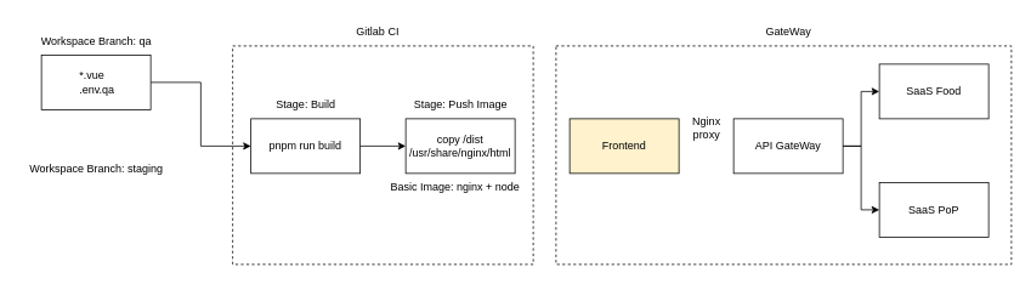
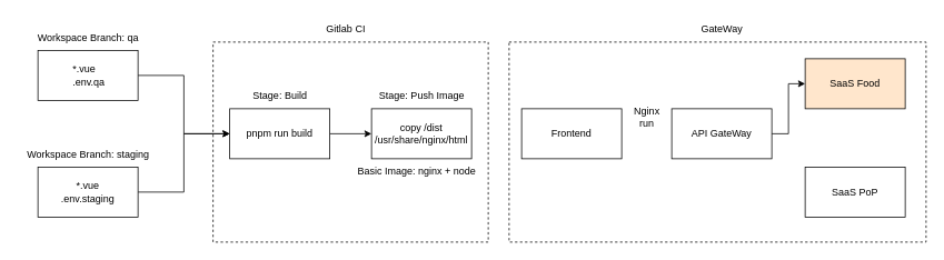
  <mxCell id="0" />
  <mxCell id="1" parent="0" />
  <mxCell id="2" value="" style="rounded=0;whiteSpace=wrap;html=1;fillColor=none;dashed=1;" vertex="1" parent="1"><mxGeometry x="610" y="50" width="500" height="240" as="geometry" /></mxCell>
  <mxCell id="3" value="" style="rounded=0;whiteSpace=wrap;html=1;fillColor=none;dashed=1;" vertex="1" parent="1"><mxGeometry x="255" y="50" width="330" height="240" as="geometry" /></mxCell>
  <mxCell id="4" style="edgeStyle=orthogonalEdgeStyle;rounded=0;orthogonalLoop=1;jettySize=auto;html=1;" edge="1" parent="1" source="5" target="6"><mxGeometry relative="1" as="geometry" /></mxCell>
  <mxCell id="5" value="pnpm run build" style="rounded=0;whiteSpace=wrap;html=1;" vertex="1" parent="1"><mxGeometry x="275" y="130" width="120" height="60" as="geometry" /></mxCell>
  <mxCell id="6" value="copy /dist /usr/share/nginx/html" style="rounded=0;whiteSpace=wrap;html=1;" vertex="1" parent="1"><mxGeometry x="445" y="130" width="120" height="60" as="geometry" /></mxCell>
  <mxCell id="7" value="Stage: Build" style="text;html=1;align=center;verticalAlign=middle;resizable=0;points=[];autosize=1;strokeColor=none;fillColor=none;" vertex="1" parent="1"><mxGeometry x="290" y="100" width="90" height="30" as="geometry" /></mxCell>
  <mxCell id="8" value="Stage: Push Image" style="text;html=1;align=center;verticalAlign=middle;resizable=0;points=[];autosize=1;strokeColor=none;fillColor=none;" vertex="1" parent="1"><mxGeometry x="440" y="100" width="130" height="30" as="geometry" /></mxCell>
  <mxCell id="9" style="edgeStyle=orthogonalEdgeStyle;rounded=0;orthogonalLoop=1;jettySize=auto;html=1;exitX=1;exitY=0.5;exitDx=0;exitDy=0;entryX=0;entryY=0.5;entryDx=0;entryDy=0;" edge="1" parent="1" source="10" target="5"><mxGeometry relative="1" as="geometry" /></mxCell>
  <mxCell id="10" value="&lt;blockquote style=&quot;margin: 0 0 0 40px; border: none; padding: 0px;&quot;&gt;*.vue&lt;br&gt;.env.qa&lt;/blockquote&gt;" style="rounded=0;whiteSpace=wrap;html=1;align=left;" vertex="1" parent="1"><mxGeometry x="45" y="60" width="120" height="60" as="geometry" /></mxCell>
  <mxCell id="11" value="Workspace Branch: qa" style="text;html=1;align=center;verticalAlign=middle;resizable=0;points=[];autosize=1;strokeColor=none;fillColor=none;" vertex="1" parent="1"><mxGeometry x="35" y="30" width="140" height="30" as="geometry" /></mxCell>
+ <mxCell id="12" style="edgeStyle=orthogonalEdgeStyle;rounded=0;orthogonalLoop=1;jettySize=auto;html=1;exitX=1;exitY=0.5;exitDx=0;exitDy=0;entryX=0;entryY=0.5;entryDx=0;entryDy=0;" edge="1" parent="1" source="13" target="5"><mxGeometry relative="1" as="geometry" /></mxCell>
+ <mxCell id="13" value="&lt;blockquote style=&quot;margin: 0 0 0 40px; border: none; padding: 0px;&quot;&gt;&lt;/blockquote&gt;&lt;span style=&quot;&quot;&gt;&lt;div style=&quot;&quot;&gt;&lt;span style=&quot;background-color: initial;&quot;&gt;*.vue&lt;/span&gt;&lt;/div&gt;&lt;/span&gt;&lt;span style=&quot;font-family: Helvetica; font-size: 12px; font-style: normal; font-variant-ligatures: normal; font-variant-caps: normal; font-weight: 400; letter-spacing: normal; orphans: 2; text-indent: 0px; text-transform: none; widows: 2; word-spacing: 0px; -webkit-text-stroke-width: 0px; background-color: rgb(248, 249, 250); text-decoration-thickness: initial; text-decoration-style: initial; text-decoration-color: initial; float: none; display: inline !important;&quot;&gt;&lt;div style=&quot;color: rgb(0, 0, 0);&quot;&gt;.env.staging&lt;/div&gt;&lt;/span&gt;" style="rounded=0;whiteSpace=wrap;html=1;" vertex="1" parent="1"><mxGeometry x="45" y="200" width="120" height="60" as="geometry" /></mxCell>
  <mxCell id="14" value="Workspace Branch: staging" style="text;html=1;align=center;verticalAlign=middle;resizable=0;points=[];autosize=1;strokeColor=none;fillColor=none;" vertex="1" parent="1"><mxGeometry x="20" y="170" width="170" height="30" as="geometry" /></mxCell>
- <mxCell id="15" value="Frontend" style="rounded=0;whiteSpace=wrap;html=1;fillColor=#fff2cc;" vertex="1" parent="1"><mxGeometry x="625" y="130" width="120" height="60" as="geometry" /></mxCell>
+ <mxCell id="15" value="Frontend" style="rounded=0;whiteSpace=wrap;html=1;" vertex="1" parent="1"><mxGeometry x="625" y="130" width="120" height="60" as="geometry" /></mxCell>
  <mxCell id="16" value="Gitlab CI" style="text;html=1;align=center;verticalAlign=middle;resizable=0;points=[];autosize=1;strokeColor=none;fillColor=none;" vertex="1" parent="1"><mxGeometry x="379" y="20" width="70" height="30" as="geometry" /></mxCell>
  <mxCell id="17" style="edgeStyle=orthogonalEdgeStyle;rounded=0;orthogonalLoop=1;jettySize=auto;html=1;exitX=1;exitY=0.5;exitDx=0;exitDy=0;entryX=0;entryY=0.5;entryDx=0;entryDy=0;fontColor=#007FFF;" edge="1" parent="1" source="19" target="21"><mxGeometry relative="1" as="geometry" /></mxCell>
- <mxCell id="18" style="edgeStyle=orthogonalEdgeStyle;rounded=0;orthogonalLoop=1;jettySize=auto;html=1;entryX=0;entryY=0.5;entryDx=0;entryDy=0;fontColor=#007FFF;" edge="1" parent="1" source="19" target="22"><mxGeometry relative="1" as="geometry" /></mxCell>
  <mxCell id="19" value="API GateWay" style="rounded=0;whiteSpace=wrap;html=1;" vertex="1" parent="1"><mxGeometry x="805" y="130" width="120" height="60" as="geometry" /></mxCell>
  <mxCell id="20" value="GateWay" style="text;html=1;align=center;verticalAlign=middle;resizable=0;points=[];autosize=1;strokeColor=none;fillColor=none;" vertex="1" parent="1"><mxGeometry x="825" y="20" width="80" height="30" as="geometry" /></mxCell>
- <mxCell id="21" value="SaaS Food" style="rounded=0;whiteSpace=wrap;html=1;" vertex="1" parent="1"><mxGeometry x="965" y="70" width="120" height="60" as="geometry" /></mxCell>
+ <mxCell id="21" value="SaaS Food" style="rounded=0;whiteSpace=wrap;html=1;fillColor=#ffe6cc;" vertex="1" parent="1"><mxGeometry x="965" y="70" width="120" height="60" as="geometry" /></mxCell>
  <mxCell id="22" value="SaaS PoP" style="rounded=0;whiteSpace=wrap;html=1;" vertex="1" parent="1"><mxGeometry x="965" y="200" width="120" height="60" as="geometry" /></mxCell>
  <mxCell id="23" value="Basic Image: nginx + node" style="text;html=1;align=center;verticalAlign=middle;resizable=0;points=[];autosize=1;strokeColor=none;fillColor=none;" vertex="1" parent="1"><mxGeometry x="414" y="190" width="170" height="30" as="geometry" /></mxCell>
- <mxCell id="24" value="Nginx &lt;br&gt;proxy" style="text;html=1;align=center;verticalAlign=middle;resizable=0;points=[];autosize=1;strokeColor=none;fillColor=none;" vertex="1" parent="1"><mxGeometry x="750" y="120" width="50" height="40" as="geometry" /></mxCell>
+ <mxCell id="24" value="Nginx &lt;br&gt;run" style="text;html=1;align=center;verticalAlign=middle;resizable=0;points=[];autosize=1;strokeColor=none;fillColor=none;" vertex="1" parent="1"><mxGeometry x="750" y="120" width="50" height="40" as="geometry" /></mxCell>
